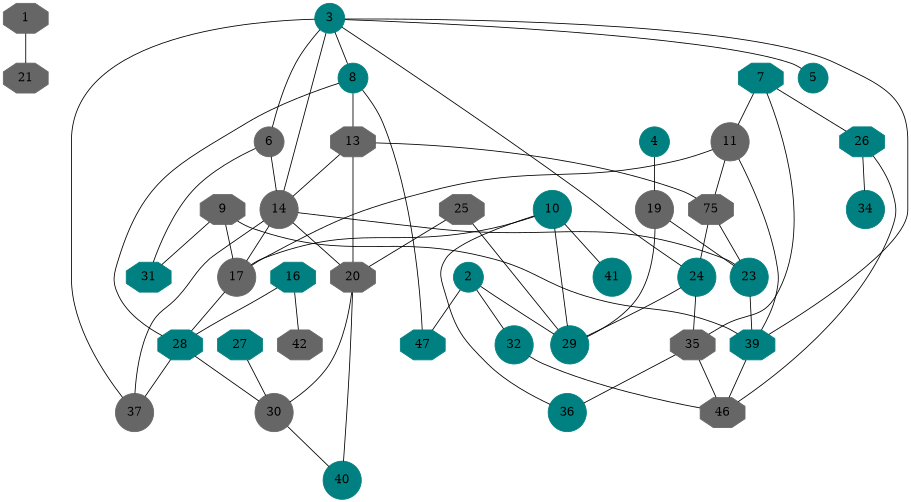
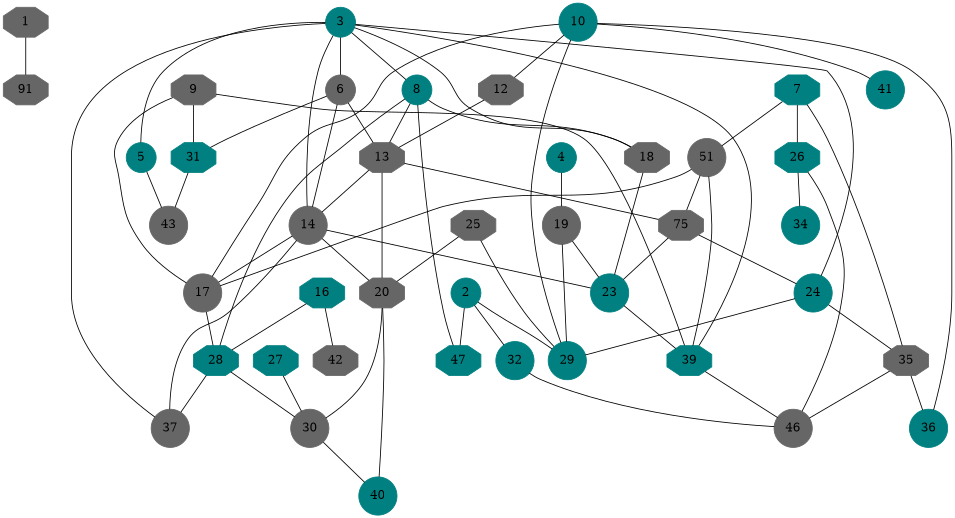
  graph {
    node [color=teal shape=circle style=filled]
    edge [weight=1.0]
    1 [color=gray40 shape=octagon]
-   21 [color=gray40 shape=octagon]
+   21 [color=gray40 shape=octagon label=91]
    2
    29
    32
    47 [shape=octagon]
-   46 [color=gray40 shape=octagon]
+   46 [color=gray40]
    3
    5
    6 [color=gray40]
    8
    14 [color=gray40]
+   18 [color=gray40 shape=octagon]
    24
    37 [color=gray40]
    39 [shape=octagon]
+   43 [color=gray40]
    13 [color=gray40 shape=octagon]
    31 [shape=octagon]
    28 [shape=octagon]
    17 [color=gray40]
    20 [color=gray40 shape=octagon]
    23
    35 [color=gray40 shape=octagon]
    4
    19 [color=gray40]
    n27 [color=gray40 label=75 shape=octagon]
    7 [shape=octagon]
-   11 [color=gray40]
+   11 [color=gray40 label=51]
    26 [shape=octagon]
    34
    36
    30 [color=gray40]
    9 [color=gray40 shape=octagon]
    10
+   12 [color=gray40 shape=octagon]
    41
    40
    16 [shape=octagon]
    42 [color=gray40 shape=octagon]
    25 [color=gray40 shape=octagon]
    27 [shape=octagon]
    1 -- 21
    2 -- 29
    2 -- 32
    2 -- 47
    32 -- 46
    3 -- 5
    3 -- 6
    3 -- 8
    3 -- 14 [weight=2.0]
+   3 -- 18
    3 -- 24
    3 -- 37
    3 -- 39
+   5 -- 43
    6 -- 14
+   6 -- 13
    6 -- 31
    8 -- 47
+   8 -- 18
    8 -- 13 [weight=2.0]
    8 -- 28
    14 -- 37
    14 -- 17
    14 -- 20
    14 -- 23
+   18 -- 23
    24 -- 29
    24 -- 35
    39 -- 46
    13 -- 14
    13 -- 20 [weight=2.0]
    13 -- n27 [weight=2.0]
+   31 -- 43
    28 -- 37
    28 -- 30
    17 -- 28
    20 -- 30
    20 -- 40
    23 -- 39 [weight=2.0]
    35 -- 46
    35 -- 36
    4 -- 19
    19 -- 29
    19 -- 23
    n27 -- 24
    n27 -- 23
    7 -- 35
    7 -- 11
    7 -- 26
    11 -- 39
    11 -- 17
    11 -- n27
    26 -- 46
    26 -- 34
    30 -- 40
    9 -- 39
    9 -- 31
    9 -- 17
    10 -- 29
    10 -- 17
    10 -- 36
+   10 -- 12
    10 -- 41
+   12 -- 13
    16 -- 28
    16 -- 42
    25 -- 29
    25 -- 20
    27 -- 30
  }
